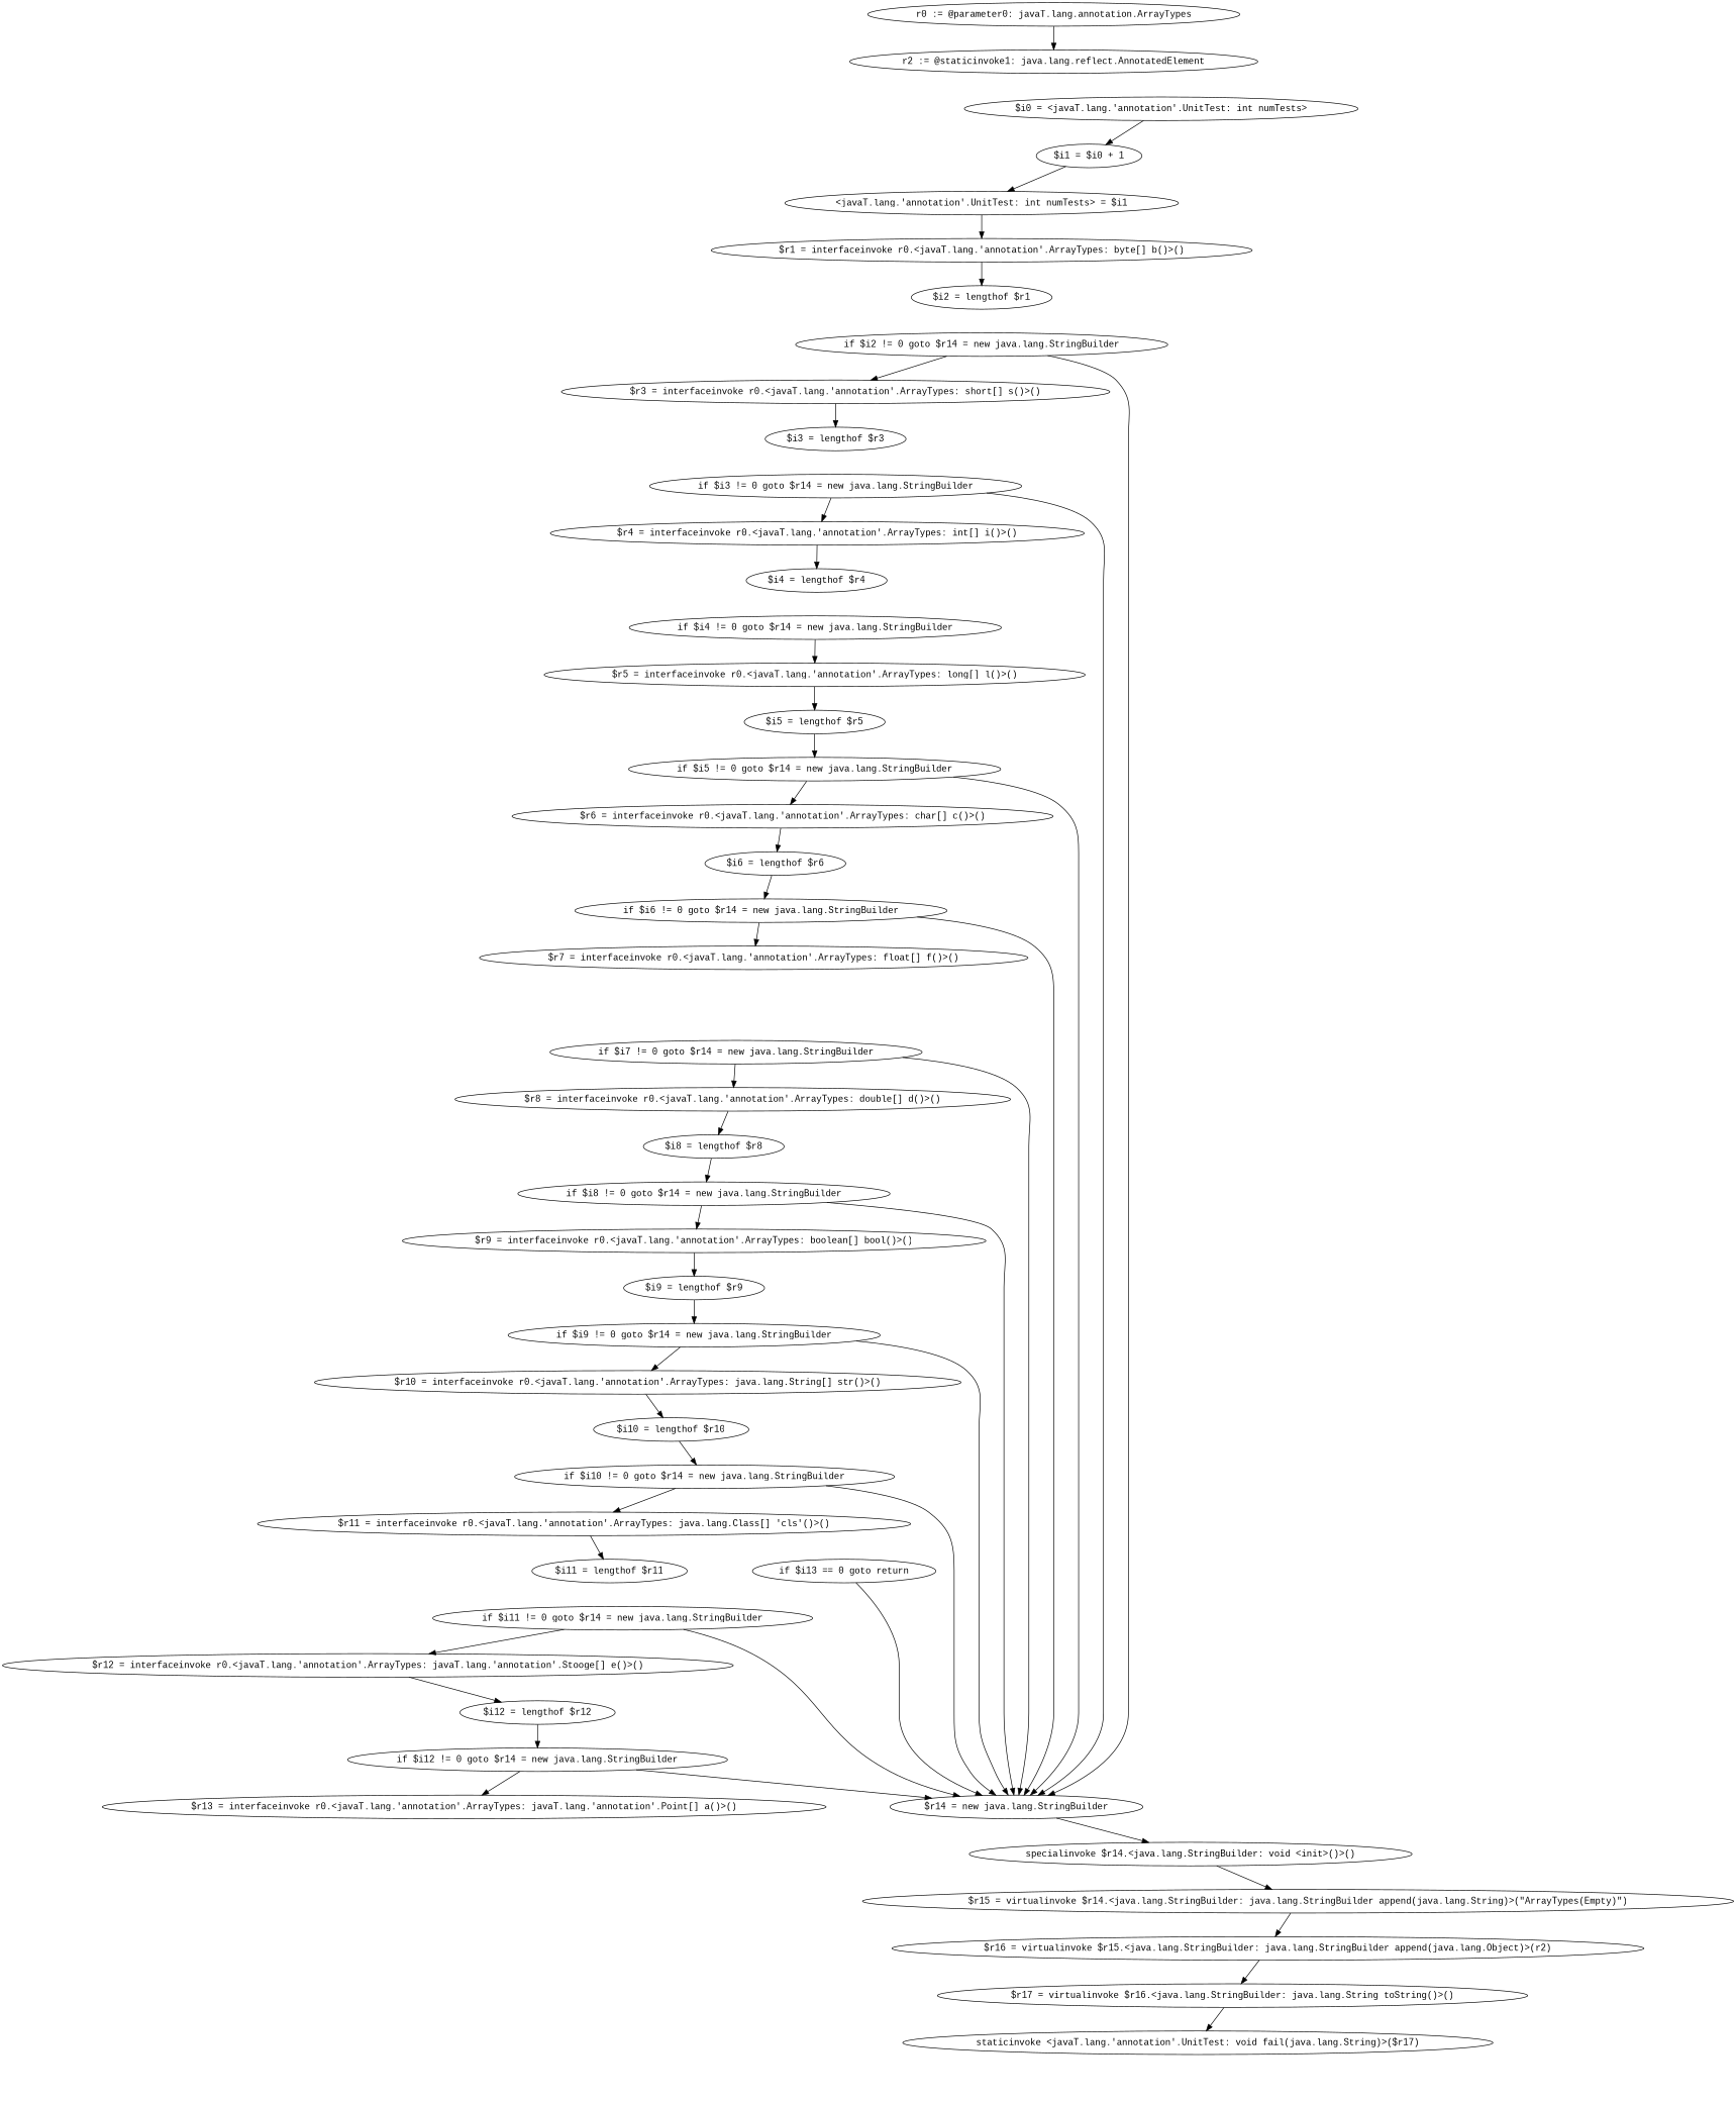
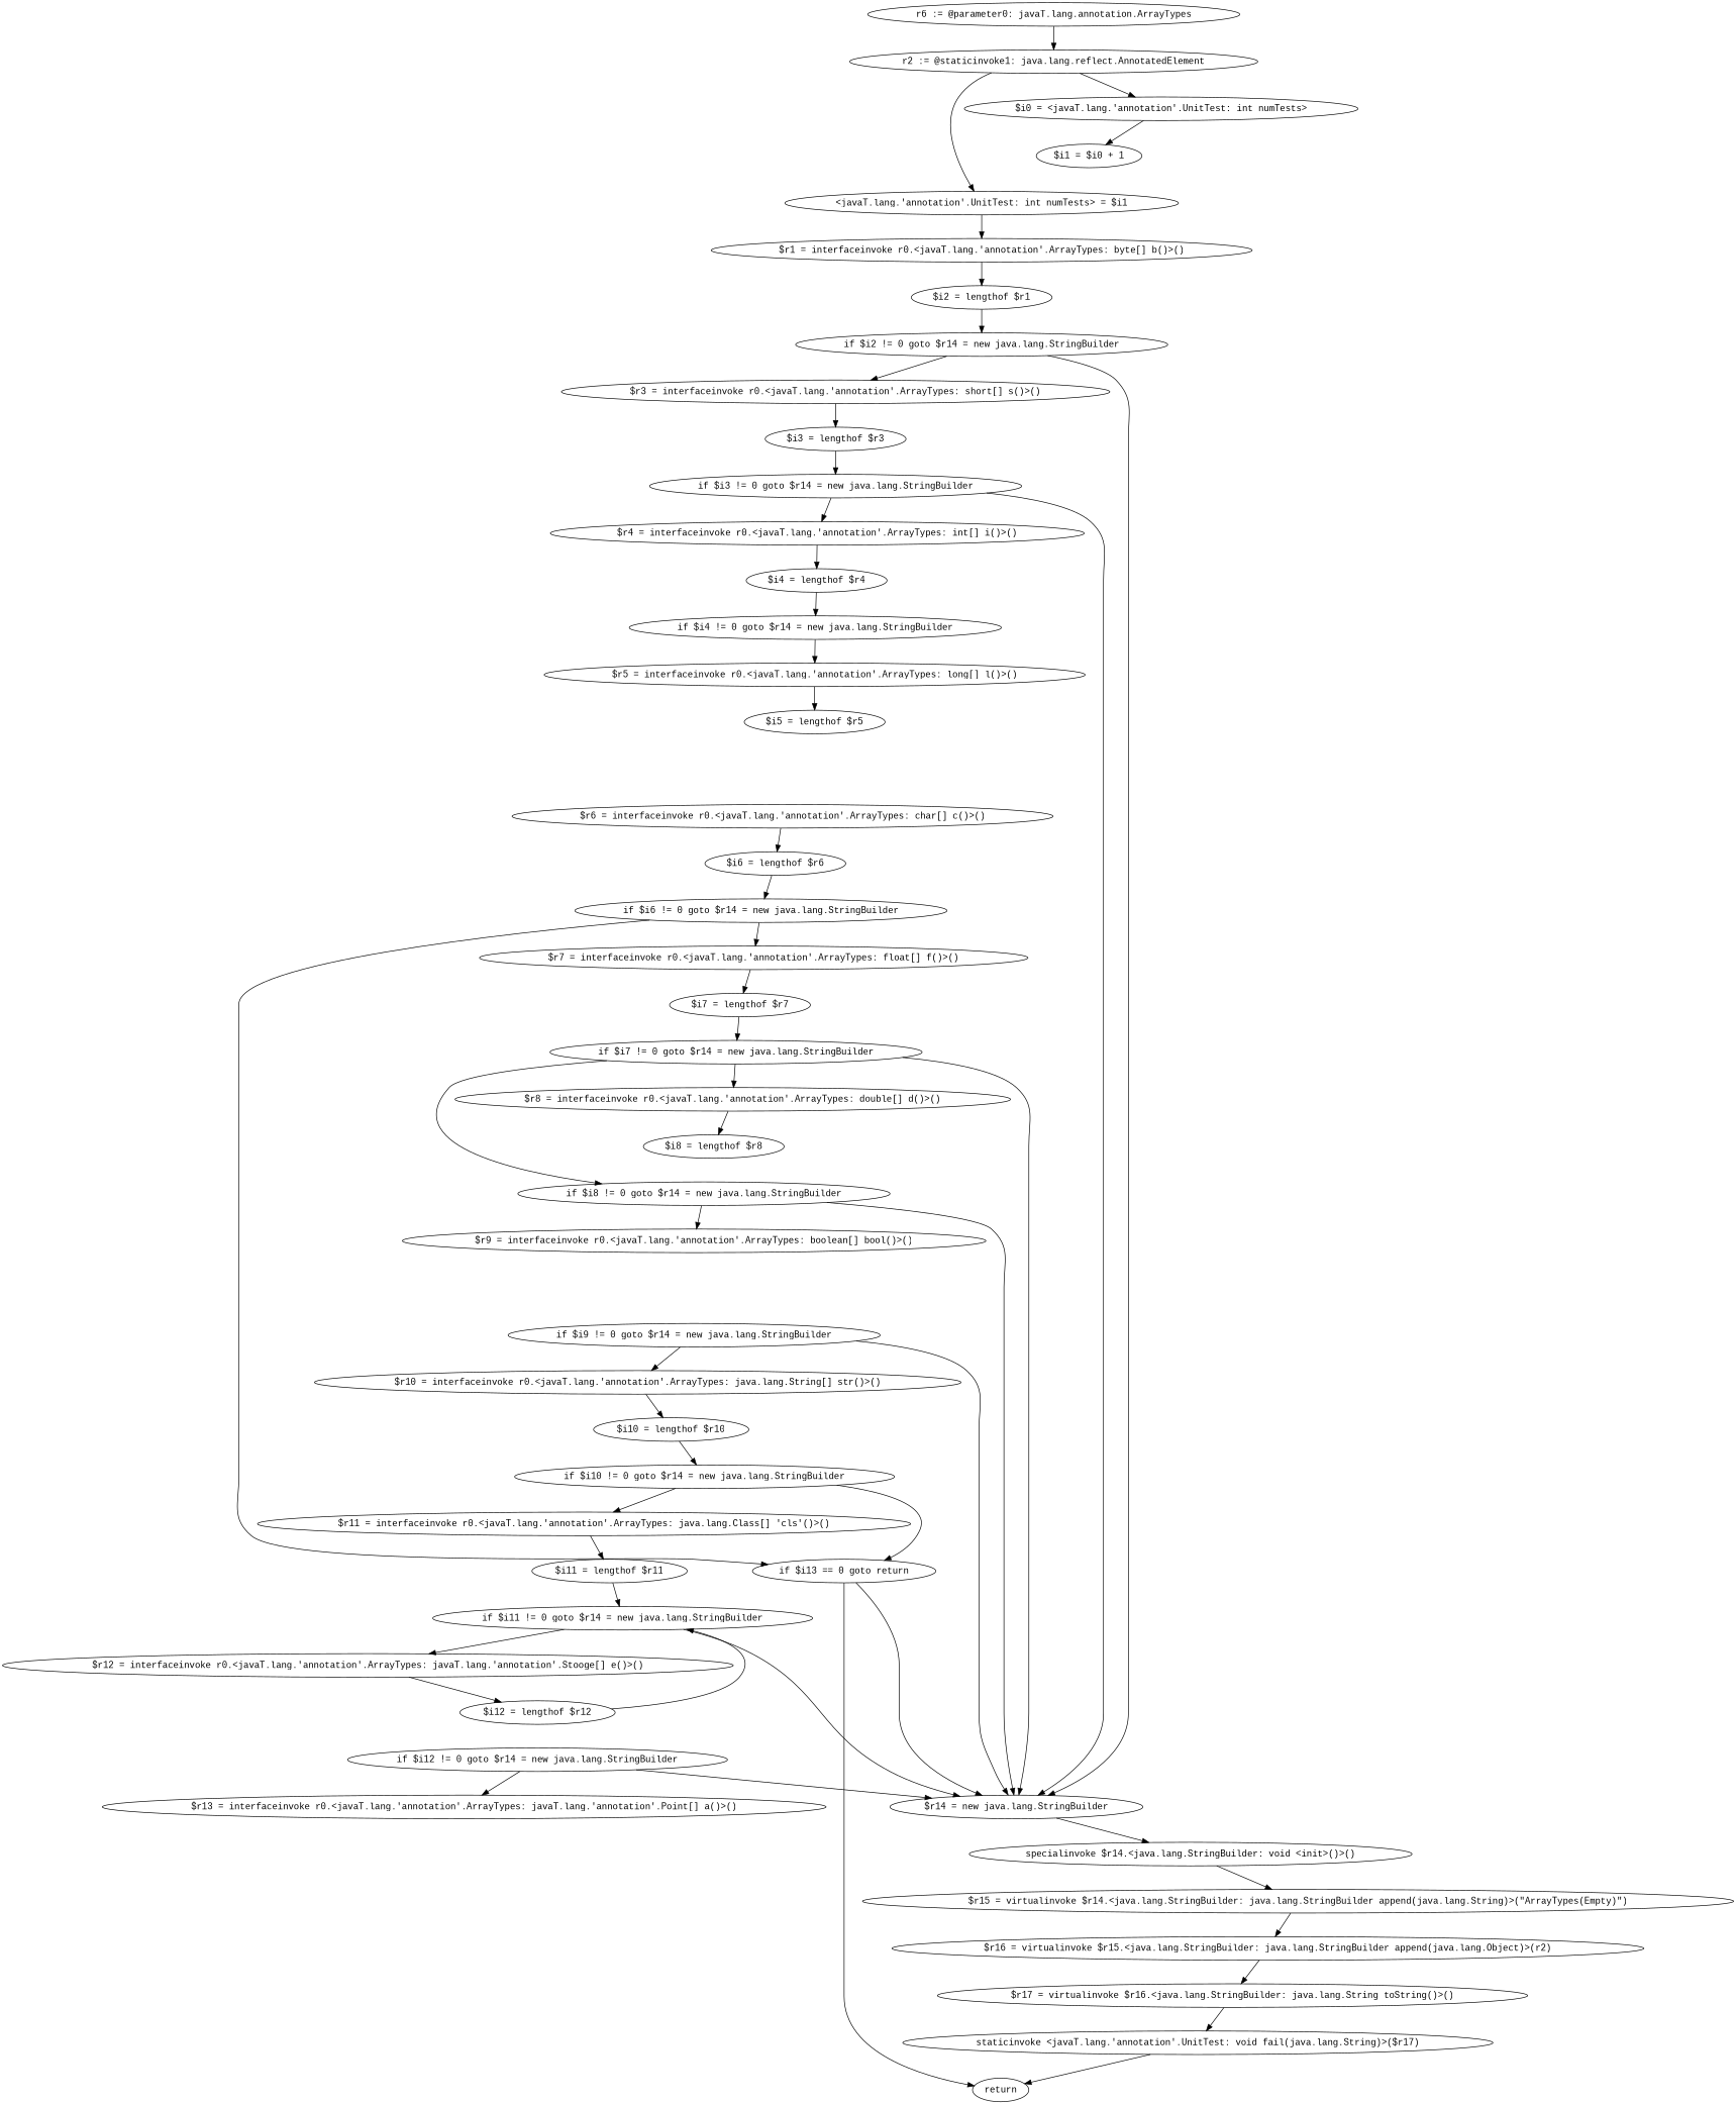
  digraph {
    fontname="Liberation Mono"
    node [fontname="Liberation Mono"]
    edge [fontname="Liberation Mono"]
    n1 [label="r2 := @staticinvoke1: java.lang.reflect.AnnotatedElement"]
-   "r0 := @parameter0: javaT.lang.annotation.ArrayTypes"
+   "r0 := @parameter0: javaT.lang.annotation.ArrayTypes" [label="r6 := @parameter0: javaT.lang.annotation.ArrayTypes"]
    "$i0 = <javaT.lang.'annotation'.UnitTest: int numTests>"
    "$i1 = $i0 + 1"
    "<javaT.lang.'annotation'.UnitTest: int numTests> = $i1"
    "$r1 = interfaceinvoke r0.<javaT.lang.'annotation'.ArrayTypes: byte[] b()>()"
    "$i2 = lengthof $r1"
    "if $i2 != 0 goto $r14 = new java.lang.StringBuilder"
    "$r3 = interfaceinvoke r0.<javaT.lang.'annotation'.ArrayTypes: short[] s()>()"
    "$r14 = new java.lang.StringBuilder"
    "$i3 = lengthof $r3"
    "specialinvoke $r14.<java.lang.StringBuilder: void <init>()>()"
    "if $i3 != 0 goto $r14 = new java.lang.StringBuilder"
    "$r4 = interfaceinvoke r0.<javaT.lang.'annotation'.ArrayTypes: int[] i()>()"
    "$i4 = lengthof $r4"
    "if $i4 != 0 goto $r14 = new java.lang.StringBuilder"
    "$r5 = interfaceinvoke r0.<javaT.lang.'annotation'.ArrayTypes: long[] l()>()"
    "$i5 = lengthof $r5"
-   "if $i5 != 0 goto $r14 = new java.lang.StringBuilder"
    "$r6 = interfaceinvoke r0.<javaT.lang.'annotation'.ArrayTypes: char[] c()>()"
    "$i6 = lengthof $r6"
    "if $i6 != 0 goto $r14 = new java.lang.StringBuilder"
    "$r7 = interfaceinvoke r0.<javaT.lang.'annotation'.ArrayTypes: float[] f()>()"
+   "$i7 = lengthof $r7"
    "if $i7 != 0 goto $r14 = new java.lang.StringBuilder"
    "$r8 = interfaceinvoke r0.<javaT.lang.'annotation'.ArrayTypes: double[] d()>()"
    "$i8 = lengthof $r8"
    "if $i8 != 0 goto $r14 = new java.lang.StringBuilder"
    "$r9 = interfaceinvoke r0.<javaT.lang.'annotation'.ArrayTypes: boolean[] bool()>()"
-   "$i9 = lengthof $r9"
    "if $i9 != 0 goto $r14 = new java.lang.StringBuilder"
    "$r10 = interfaceinvoke r0.<javaT.lang.'annotation'.ArrayTypes: java.lang.String[] str()>()"
    "$i10 = lengthof $r10"
    "if $i10 != 0 goto $r14 = new java.lang.StringBuilder"
    "$r11 = interfaceinvoke r0.<javaT.lang.'annotation'.ArrayTypes: java.lang.Class[] 'cls'()>()"
    "$i11 = lengthof $r11"
    "if $i11 != 0 goto $r14 = new java.lang.StringBuilder"
    "$r12 = interfaceinvoke r0.<javaT.lang.'annotation'.ArrayTypes: javaT.lang.'annotation'.Stooge[] e()>()"
    "$i12 = lengthof $r12"
    "if $i12 != 0 goto $r14 = new java.lang.StringBuilder"
    "$r13 = interfaceinvoke r0.<javaT.lang.'annotation'.ArrayTypes: javaT.lang.'annotation'.Point[] a()>()"
    "if $i13 == 0 goto return"
+   return
    "$r15 = virtualinvoke $r14.<java.lang.StringBuilder: java.lang.StringBuilder append(java.lang.String)>(\"ArrayTypes(Empty)\")"
    "$r16 = virtualinvoke $r15.<java.lang.StringBuilder: java.lang.StringBuilder append(java.lang.Object)>(r2)"
    "$r17 = virtualinvoke $r16.<java.lang.StringBuilder: java.lang.String toString()>()"
    "staticinvoke <javaT.lang.'annotation'.UnitTest: void fail(java.lang.String)>($r17)"
+   n1 -> "$i0 = <javaT.lang.'annotation'.UnitTest: int numTests>"
    "r0 := @parameter0: javaT.lang.annotation.ArrayTypes" -> n1
    "$i0 = <javaT.lang.'annotation'.UnitTest: int numTests>" -> "$i1 = $i0 + 1"
-   "$i1 = $i0 + 1" -> "<javaT.lang.'annotation'.UnitTest: int numTests> = $i1"
+   n1 -> "<javaT.lang.'annotation'.UnitTest: int numTests> = $i1"
    "<javaT.lang.'annotation'.UnitTest: int numTests> = $i1" -> "$r1 = interfaceinvoke r0.<javaT.lang.'annotation'.ArrayTypes: byte[] b()>()"
    "$r1 = interfaceinvoke r0.<javaT.lang.'annotation'.ArrayTypes: byte[] b()>()" -> "$i2 = lengthof $r1"
+   "$i2 = lengthof $r1" -> "if $i2 != 0 goto $r14 = new java.lang.StringBuilder"
    "if $i2 != 0 goto $r14 = new java.lang.StringBuilder" -> "$r3 = interfaceinvoke r0.<javaT.lang.'annotation'.ArrayTypes: short[] s()>()"
    "if $i2 != 0 goto $r14 = new java.lang.StringBuilder" -> "$r14 = new java.lang.StringBuilder"
    "$r3 = interfaceinvoke r0.<javaT.lang.'annotation'.ArrayTypes: short[] s()>()" -> "$i3 = lengthof $r3"
    "$r14 = new java.lang.StringBuilder" -> "specialinvoke $r14.<java.lang.StringBuilder: void <init>()>()"
+   "$i3 = lengthof $r3" -> "if $i3 != 0 goto $r14 = new java.lang.StringBuilder"
    "specialinvoke $r14.<java.lang.StringBuilder: void <init>()>()" -> "$r15 = virtualinvoke $r14.<java.lang.StringBuilder: java.lang.StringBuilder append(java.lang.String)>(\"ArrayTypes(Empty)\")"
    "if $i3 != 0 goto $r14 = new java.lang.StringBuilder" -> "$r14 = new java.lang.StringBuilder"
    "if $i3 != 0 goto $r14 = new java.lang.StringBuilder" -> "$r4 = interfaceinvoke r0.<javaT.lang.'annotation'.ArrayTypes: int[] i()>()"
    "$r4 = interfaceinvoke r0.<javaT.lang.'annotation'.ArrayTypes: int[] i()>()" -> "$i4 = lengthof $r4"
+   "$i4 = lengthof $r4" -> "if $i4 != 0 goto $r14 = new java.lang.StringBuilder"
    "if $i4 != 0 goto $r14 = new java.lang.StringBuilder" -> "$r5 = interfaceinvoke r0.<javaT.lang.'annotation'.ArrayTypes: long[] l()>()"
    "$r5 = interfaceinvoke r0.<javaT.lang.'annotation'.ArrayTypes: long[] l()>()" -> "$i5 = lengthof $r5"
-   "$i5 = lengthof $r5" -> "if $i5 != 0 goto $r14 = new java.lang.StringBuilder"
-   "if $i5 != 0 goto $r14 = new java.lang.StringBuilder" -> "$r14 = new java.lang.StringBuilder"
-   "if $i5 != 0 goto $r14 = new java.lang.StringBuilder" -> "$r6 = interfaceinvoke r0.<javaT.lang.'annotation'.ArrayTypes: char[] c()>()"
    "$r6 = interfaceinvoke r0.<javaT.lang.'annotation'.ArrayTypes: char[] c()>()" -> "$i6 = lengthof $r6"
    "$i6 = lengthof $r6" -> "if $i6 != 0 goto $r14 = new java.lang.StringBuilder"
-   "if $i6 != 0 goto $r14 = new java.lang.StringBuilder" -> "$r14 = new java.lang.StringBuilder"
+   "if $i6 != 0 goto $r14 = new java.lang.StringBuilder" -> "if $i13 == 0 goto return"
    "if $i6 != 0 goto $r14 = new java.lang.StringBuilder" -> "$r7 = interfaceinvoke r0.<javaT.lang.'annotation'.ArrayTypes: float[] f()>()"
+   "$r7 = interfaceinvoke r0.<javaT.lang.'annotation'.ArrayTypes: float[] f()>()" -> "$i7 = lengthof $r7"
+   "$i7 = lengthof $r7" -> "if $i7 != 0 goto $r14 = new java.lang.StringBuilder"
    "if $i7 != 0 goto $r14 = new java.lang.StringBuilder" -> "$r14 = new java.lang.StringBuilder"
    "if $i7 != 0 goto $r14 = new java.lang.StringBuilder" -> "$r8 = interfaceinvoke r0.<javaT.lang.'annotation'.ArrayTypes: double[] d()>()"
    "$r8 = interfaceinvoke r0.<javaT.lang.'annotation'.ArrayTypes: double[] d()>()" -> "$i8 = lengthof $r8"
-   "$i8 = lengthof $r8" -> "if $i8 != 0 goto $r14 = new java.lang.StringBuilder"
+   "if $i7 != 0 goto $r14 = new java.lang.StringBuilder" -> "if $i8 != 0 goto $r14 = new java.lang.StringBuilder"
    "if $i8 != 0 goto $r14 = new java.lang.StringBuilder" -> "$r14 = new java.lang.StringBuilder"
    "if $i8 != 0 goto $r14 = new java.lang.StringBuilder" -> "$r9 = interfaceinvoke r0.<javaT.lang.'annotation'.ArrayTypes: boolean[] bool()>()"
-   "$r9 = interfaceinvoke r0.<javaT.lang.'annotation'.ArrayTypes: boolean[] bool()>()" -> "$i9 = lengthof $r9"
-   "$i9 = lengthof $r9" -> "if $i9 != 0 goto $r14 = new java.lang.StringBuilder"
    "if $i9 != 0 goto $r14 = new java.lang.StringBuilder" -> "$r14 = new java.lang.StringBuilder"
    "if $i9 != 0 goto $r14 = new java.lang.StringBuilder" -> "$r10 = interfaceinvoke r0.<javaT.lang.'annotation'.ArrayTypes: java.lang.String[] str()>()"
    "$r10 = interfaceinvoke r0.<javaT.lang.'annotation'.ArrayTypes: java.lang.String[] str()>()" -> "$i10 = lengthof $r10"
    "$i10 = lengthof $r10" -> "if $i10 != 0 goto $r14 = new java.lang.StringBuilder"
-   "if $i10 != 0 goto $r14 = new java.lang.StringBuilder" -> "$r14 = new java.lang.StringBuilder"
+   "if $i10 != 0 goto $r14 = new java.lang.StringBuilder" -> "if $i13 == 0 goto return"
    "if $i10 != 0 goto $r14 = new java.lang.StringBuilder" -> "$r11 = interfaceinvoke r0.<javaT.lang.'annotation'.ArrayTypes: java.lang.Class[] 'cls'()>()"
    "$r11 = interfaceinvoke r0.<javaT.lang.'annotation'.ArrayTypes: java.lang.Class[] 'cls'()>()" -> "$i11 = lengthof $r11"
+   "$i11 = lengthof $r11" -> "if $i11 != 0 goto $r14 = new java.lang.StringBuilder"
    "if $i11 != 0 goto $r14 = new java.lang.StringBuilder" -> "$r14 = new java.lang.StringBuilder"
    "if $i11 != 0 goto $r14 = new java.lang.StringBuilder" -> "$r12 = interfaceinvoke r0.<javaT.lang.'annotation'.ArrayTypes: javaT.lang.'annotation'.Stooge[] e()>()"
    "$r12 = interfaceinvoke r0.<javaT.lang.'annotation'.ArrayTypes: javaT.lang.'annotation'.Stooge[] e()>()" -> "$i12 = lengthof $r12"
-   "$i12 = lengthof $r12" -> "if $i12 != 0 goto $r14 = new java.lang.StringBuilder"
+   "$i12 = lengthof $r12" -> "if $i11 != 0 goto $r14 = new java.lang.StringBuilder"
    "if $i12 != 0 goto $r14 = new java.lang.StringBuilder" -> "$r14 = new java.lang.StringBuilder"
    "if $i12 != 0 goto $r14 = new java.lang.StringBuilder" -> "$r13 = interfaceinvoke r0.<javaT.lang.'annotation'.ArrayTypes: javaT.lang.'annotation'.Point[] a()>()"
    "if $i13 == 0 goto return" -> "$r14 = new java.lang.StringBuilder"
+   "if $i13 == 0 goto return" -> return
    "$r15 = virtualinvoke $r14.<java.lang.StringBuilder: java.lang.StringBuilder append(java.lang.String)>(\"ArrayTypes(Empty)\")" -> "$r16 = virtualinvoke $r15.<java.lang.StringBuilder: java.lang.StringBuilder append(java.lang.Object)>(r2)"
    "$r16 = virtualinvoke $r15.<java.lang.StringBuilder: java.lang.StringBuilder append(java.lang.Object)>(r2)" -> "$r17 = virtualinvoke $r16.<java.lang.StringBuilder: java.lang.String toString()>()"
    "$r17 = virtualinvoke $r16.<java.lang.StringBuilder: java.lang.String toString()>()" -> "staticinvoke <javaT.lang.'annotation'.UnitTest: void fail(java.lang.String)>($r17)"
+   "staticinvoke <javaT.lang.'annotation'.UnitTest: void fail(java.lang.String)>($r17)" -> return
  }
